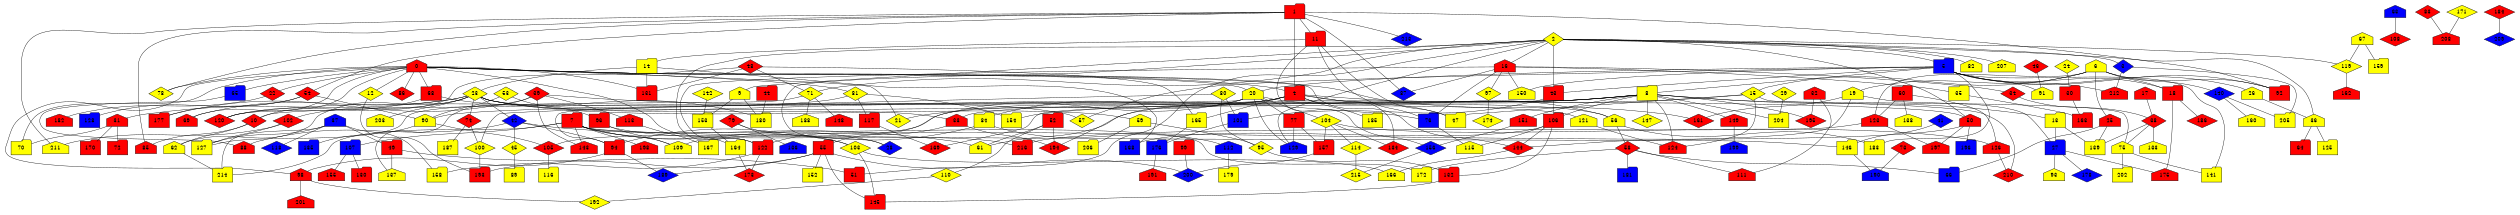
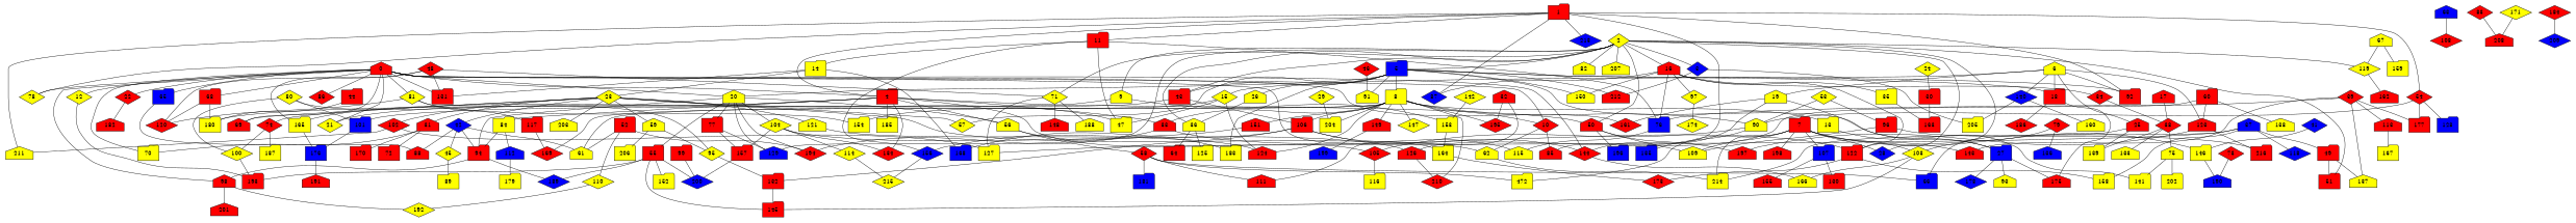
  graph {
    node [fillcolor=red shape=folder style=filled]
    0 [shape=house]
    4
    10 [shape=diamond]
    12 [fillcolor=yellow shape=diamond]
    20 [fillcolor=yellow shape=house]
    21 [fillcolor=yellow shape=diamond]
    22 [shape=diamond]
    65 [fillcolor=blue]
    68
    69 [shape=house]
    70 [fillcolor=yellow]
    78 [fillcolor=yellow shape=diamond]
    81 [fillcolor=yellow shape=diamond]
    86 [shape=diamond]
    98 [shape=house]
    131
    144 [shape=diamond]
    161 [shape=diamond]
    164 [fillcolor=yellow]
    50 [shape=house]
    47 [fillcolor=yellow]
    56 [fillcolor=yellow shape=house]
    84 [fillcolor=yellow]
    105 [shape=diamond]
    134 [shape=diamond]
    165 [fillcolor=yellow]
    185 [fillcolor=yellow]
    85 [shape=house]
    62 [fillcolor=yellow shape=house]
    193
    129 [fillcolor=blue shape=house]
    55
    77
    94
    104 [fillcolor=yellow shape=diamond]
    194 [shape=diamond]
    182 [shape=house]
    88 [shape=house]
    180 [fillcolor=yellow]
    120 [shape=diamond]
    154 [fillcolor=yellow]
    117
    192 [fillcolor=yellow shape=diamond]
    201 [shape=house]
    166 [fillcolor=yellow shape=house]
    173 [shape=diamond]
    1
    11
    54 [shape=diamond]
    87 [fillcolor=blue shape=diamond]
    92
    211 [fillcolor=yellow shape=house]
    213 [fillcolor=blue shape=diamond]
    14 [fillcolor=yellow]
    76 [fillcolor=blue]
    156 [fillcolor=blue shape=diamond]
    90 [fillcolor=yellow shape=house]
    177
    128 [fillcolor=blue]
    2 [fillcolor=yellow shape=diamond]
    3 [fillcolor=blue shape=diamond]
    5 [fillcolor=blue]
    9 [fillcolor=yellow shape=house]
    16 [shape=house]
    28 [fillcolor=blue shape=diamond]
    36 [fillcolor=yellow shape=house]
    43
    51
    71 [fillcolor=yellow shape=diamond]
    82 [fillcolor=yellow shape=house]
    119 [fillcolor=yellow shape=diamond]
    122
    207 [fillcolor=yellow shape=house]
    205 [fillcolor=yellow]
    212 [shape=house]
    8 [fillcolor=yellow]
    18
    26 [fillcolor=yellow shape=house]
    57 [fillcolor=yellow shape=diamond]
    91 [fillcolor=yellow shape=house]
    141 [fillcolor=yellow]
    150 [fillcolor=yellow shape=house]
    183 [fillcolor=yellow]
    153 [fillcolor=yellow]
    34 [shape=diamond]
    35 [fillcolor=yellow]
    97 [fillcolor=yellow shape=diamond]
    64
    125 [fillcolor=yellow]
    106
    101 [fillcolor=blue]
    109 [fillcolor=yellow shape=house]
    196 [fillcolor=blue]
    197 [shape=house]
    127 [fillcolor=yellow]
    148 [shape=house]
    188 [fillcolor=yellow shape=house]
    162 [shape=house]
    158 [fillcolor=yellow]
    58 [shape=diamond]
    112 [fillcolor=blue shape=house]
    116 [fillcolor=yellow]
    176 [fillcolor=blue]
    13 [fillcolor=yellow]
    33 [shape=house]
    61 [fillcolor=yellow shape=house]
    124 [shape=house]
    147 [fillcolor=yellow shape=diamond]
    149 [shape=house]
    151 [shape=house]
    169 [shape=diamond]
    195 [shape=diamond]
    204 [fillcolor=yellow]
    210 [shape=diamond]
    175 [shape=house]
    186 [shape=diamond]
    6 [fillcolor=yellow shape=house]
    15 [fillcolor=yellow shape=diamond]
    19 [fillcolor=yellow shape=house]
    25 [shape=house]
    123 [shape=house]
    140 [fillcolor=blue shape=diamond]
    75 [fillcolor=yellow shape=house]
    27 [fillcolor=blue]
    139 [fillcolor=yellow]
    66 [fillcolor=blue]
    216
    160 [fillcolor=yellow shape=house]
    7
    103 [fillcolor=yellow shape=diamond]
    107 [fillcolor=blue]
    143 [shape=house]
    146 [fillcolor=yellow]
-   172 [fillcolor=yellow]
+   172 [fillcolor=yellow label=472]
    198 [shape=house]
    214 [fillcolor=yellow]
    145
    130
    155 [shape=house]
    190 [fillcolor=blue shape=house]
    135 [fillcolor=blue]
    168 [fillcolor=blue]
    115 [fillcolor=yellow shape=house]
    132
    199 [fillcolor=blue shape=house]
    23 [fillcolor=yellow shape=diamond]
    215 [fillcolor=yellow shape=diamond]
    93 [fillcolor=yellow shape=house]
    178 [fillcolor=blue shape=diamond]
    31 [shape=house]
    42 [fillcolor=blue shape=diamond]
    59 [fillcolor=yellow shape=house]
    74 [shape=diamond]
    102 [shape=diamond]
    121 [fillcolor=yellow shape=house]
    203 [fillcolor=yellow shape=house]
    202 [fillcolor=yellow]
    38 [shape=diamond]
    163
    174 [fillcolor=yellow shape=diamond]
    17 [shape=house]
    133 [fillcolor=yellow shape=house]
    152 [fillcolor=yellow]
    189 [fillcolor=blue shape=diamond]
    200 [fillcolor=blue shape=diamond]
    157
    126 [shape=house]
    114 [fillcolor=yellow shape=diamond]
    72
    170
    45 [fillcolor=yellow shape=diamond]
    95 [fillcolor=yellow shape=diamond]
    206 [fillcolor=yellow]
    100 [fillcolor=yellow shape=diamond]
    187 [fillcolor=yellow]
    24 [fillcolor=yellow shape=diamond]
    30
    29 [fillcolor=yellow shape=diamond]
    32 [shape=house]
    111 [shape=house]
    37 [fillcolor=blue shape=house]
    49
    118 [fillcolor=blue shape=diamond]
    137 [fillcolor=yellow shape=house]
    39 [shape=diamond]
    113 [shape=house]
    167 [fillcolor=yellow]
    41 [fillcolor=blue shape=diamond]
    89 [fillcolor=yellow]
    44
    46 [shape=diamond]
    48 [shape=diamond]
    52
    110 [fillcolor=yellow shape=diamond]
    53 [fillcolor=yellow shape=diamond]
    96
    181 [fillcolor=blue]
    60
    138 [fillcolor=yellow shape=house]
    63 [fillcolor=blue shape=house]
    108 [shape=diamond]
    67 [fillcolor=yellow shape=house]
    159 [fillcolor=yellow]
    73 [shape=diamond]
    79 [shape=diamond]
    136 [fillcolor=blue shape=house]
    80 [fillcolor=yellow shape=diamond]
    83 [shape=diamond]
    208 [shape=house]
    179 [fillcolor=yellow]
    99
    191 [shape=house]
    142 [fillcolor=yellow shape=diamond]
    171 [fillcolor=yellow shape=diamond]
    184 [shape=diamond]
    209 [fillcolor=blue shape=diamond]
    0 -- 4
    0 -- 10
    0 -- 12
    0 -- 20
    0 -- 21
    0 -- 22
    0 -- 65
    0 -- 68
    0 -- 69
    0 -- 70
    0 -- 78
    0 -- 81
    0 -- 86
    0 -- 98
    0 -- 131
    0 -- 144
    0 -- 161
    0 -- 164
    4 -- 21
    4 -- 50
    4 -- 47
    4 -- 56
    4 -- 84
    4 -- 105
    4 -- 134
    4 -- 165
    4 -- 185
    10 -- 85
    10 -- 62
    12 -- 193
    20 -- 56
    20 -- 129
    20 -- 55
    20 -- 77
    20 -- 94
    20 -- 104
    20 -- 194
    22 -- 182
    65 -- 88
    68 -- 180
    68 -- 120
    81 -- 120
    81 -- 154
    81 -- 117
    98 -- 192
    98 -- 201
    144 -- 166
    164 -- 173
    50 -- 109
    50 -- 196
    50 -- 197
    56 -- 183
    56 -- 58
    84 -- 94
    84 -- 112
    105 -- 116
    165 -- 176
    62 -- 214
    55 -- 193
    55 -- 145
    55 -- 152
    55 -- 189
    55 -- 200
    77 -- 129
    77 -- 157
    94 -- 98
    94 -- 189
    104 -- 134
    104 -- 157
    104 -- 126
    104 -- 114
    117 -- 169
    1 -- 4
    1 -- 78
    1 -- 85
    1 -- 11
    1 -- 54
    1 -- 87
    1 -- 92
    1 -- 211
    1 -- 213
    11 -- 47
    11 -- 14
    11 -- 76
    11 -- 156
    54 -- 90
    54 -- 177
    54 -- 128
    14 -- 131
    14 -- 168
    14 -- 23
    76 -- 115
    156 -- 215
    90 -- 105
    90 -- 135
    2 -- 50
    2 -- 129
    2 -- 3
    2 -- 5
    2 -- 9
    2 -- 16
    2 -- 28
    2 -- 36
    2 -- 43
    2 -- 51
    2 -- 71
    2 -- 82
    2 -- 119
    2 -- 122
    2 -- 207
    3 -- 205
    3 -- 212
    5 -- 20
    5 -- 92
    5 -- 43
    5 -- 212
    5 -- 8
    5 -- 18
    5 -- 26
    5 -- 57
    5 -- 91
    5 -- 141
    5 -- 150
    5 -- 183
    9 -- 180
    9 -- 153
    16 -- 87
    16 -- 76
    16 -- 122
    16 -- 150
    16 -- 34
    16 -- 35
    16 -- 97
    36 -- 64
    36 -- 125
    43 -- 106
    43 -- 101
    71 -- 127
    71 -- 148
    71 -- 188
    119 -- 162
    122 -- 173
    122 -- 158
    8 -- 10
    8 -- 90
    8 -- 106
    8 -- 13
    8 -- 33
    8 -- 61
    8 -- 124
    8 -- 147
    8 -- 149
    8 -- 151
    8 -- 169
    8 -- 195
    8 -- 204
    8 -- 210
    18 -- 175
    18 -- 186
    26 -- 36
    153 -- 164
    34 -- 38
    35 -- 163
    97 -- 174
    106 -- 144
    106 -- 168
    106 -- 115
    106 -- 132
    101 -- 176
    58 -- 66
    58 -- 172
    58 -- 111
    58 -- 181
    112 -- 179
    176 -- 191
    13 -- 27
-   13 -- 139
    33 -- 194
    33 -- 122
    149 -- 199
    151 -- 156
    6 -- 92
    6 -- 18
    6 -- 15
    6 -- 19
    6 -- 25
    6 -- 123
    6 -- 140
    15 -- 47
    15 -- 154
    15 -- 124
-   15 -- 75
    19 -- 144
    19 -- 161
    19 -- 27
    25 -- 139
    25 -- 66
    123 -- 197
    123 -- 216
    140 -- 205
    140 -- 160
    75 -- 141
    75 -- 202
    27 -- 175
    27 -- 93
    27 -- 178
    7 -- 28
    7 -- 109
    7 -- 103
    7 -- 107
    7 -- 143
    7 -- 146
    7 -- 172
    7 -- 198
    7 -- 214
    103 -- 166
    103 -- 145
    107 -- 130
    107 -- 155
    146 -- 190
    132 -- 145
    23 -- 69
    23 -- 62
    23 -- 57
    23 -- 33
    23 -- 31
    23 -- 42
    23 -- 59
    23 -- 74
    23 -- 102
    23 -- 121
    23 -- 203
    31 -- 70
    31 -- 72
    31 -- 170
    42 -- 94
    42 -- 88
    42 -- 61
    42 -- 45
    59 -- 95
    59 -- 206
    74 -- 100
    74 -- 187
    102 -- 211
    102 -- 127
    121 -- 124
    38 -- 75
    38 -- 139
    38 -- 133
    17 -- 38
    157 -- 200
    126 -- 210
    114 -- 215
    45 -- 89
    95 -- 132
    100 -- 193
    24 -- 30
    30 -- 163
    29 -- 204
    32 -- 195
    32 -- 111
    37 -- 127
    37 -- 158
    37 -- 214
    37 -- 49
    37 -- 118
    49 -- 51
    49 -- 137
    39 -- 76
    39 -- 177
    39 -- 143
    39 -- 137
    39 -- 113
    113 -- 167
    41 -- 146
    44 -- 180
    46 -- 91
    48 -- 131
    48 -- 165
    48 -- 120
    48 -- 71
    52 -- 194
    52 -- 61
    52 -- 110
    110 -- 192
    53 -- 90
    53 -- 96
    96 -- 109
    96 -- 216
    60 -- 123
    60 -- 126
    60 -- 138
    63 -- 108
    67 -- 119
    67 -- 159
    73 -- 190
    79 -- 103
    79 -- 136
    80 -- 101
    80 -- 95
    80 -- 100
    83 -- 208
    99 -- 200
    142 -- 153
    171 -- 208
    184 -- 209
  }
